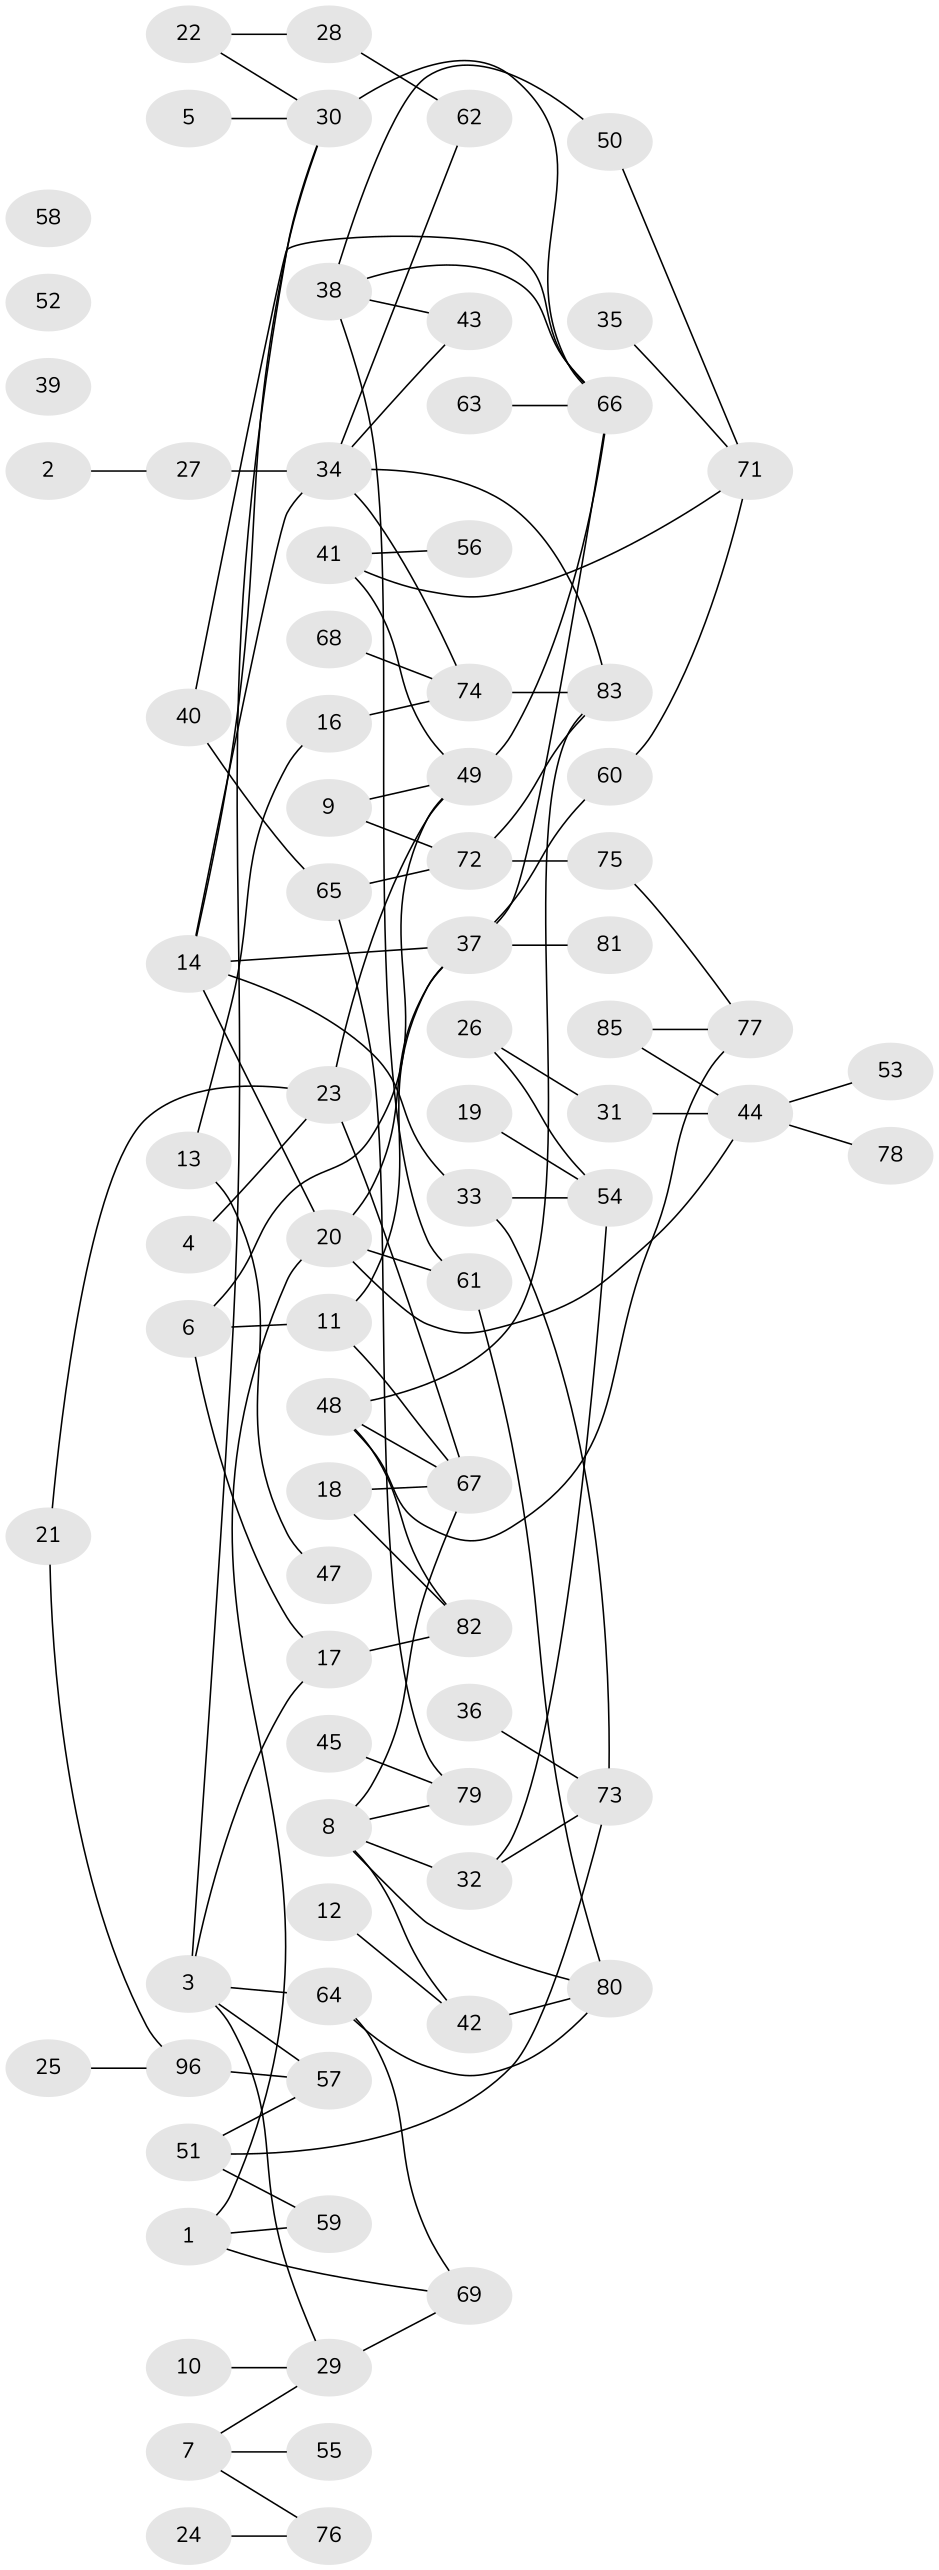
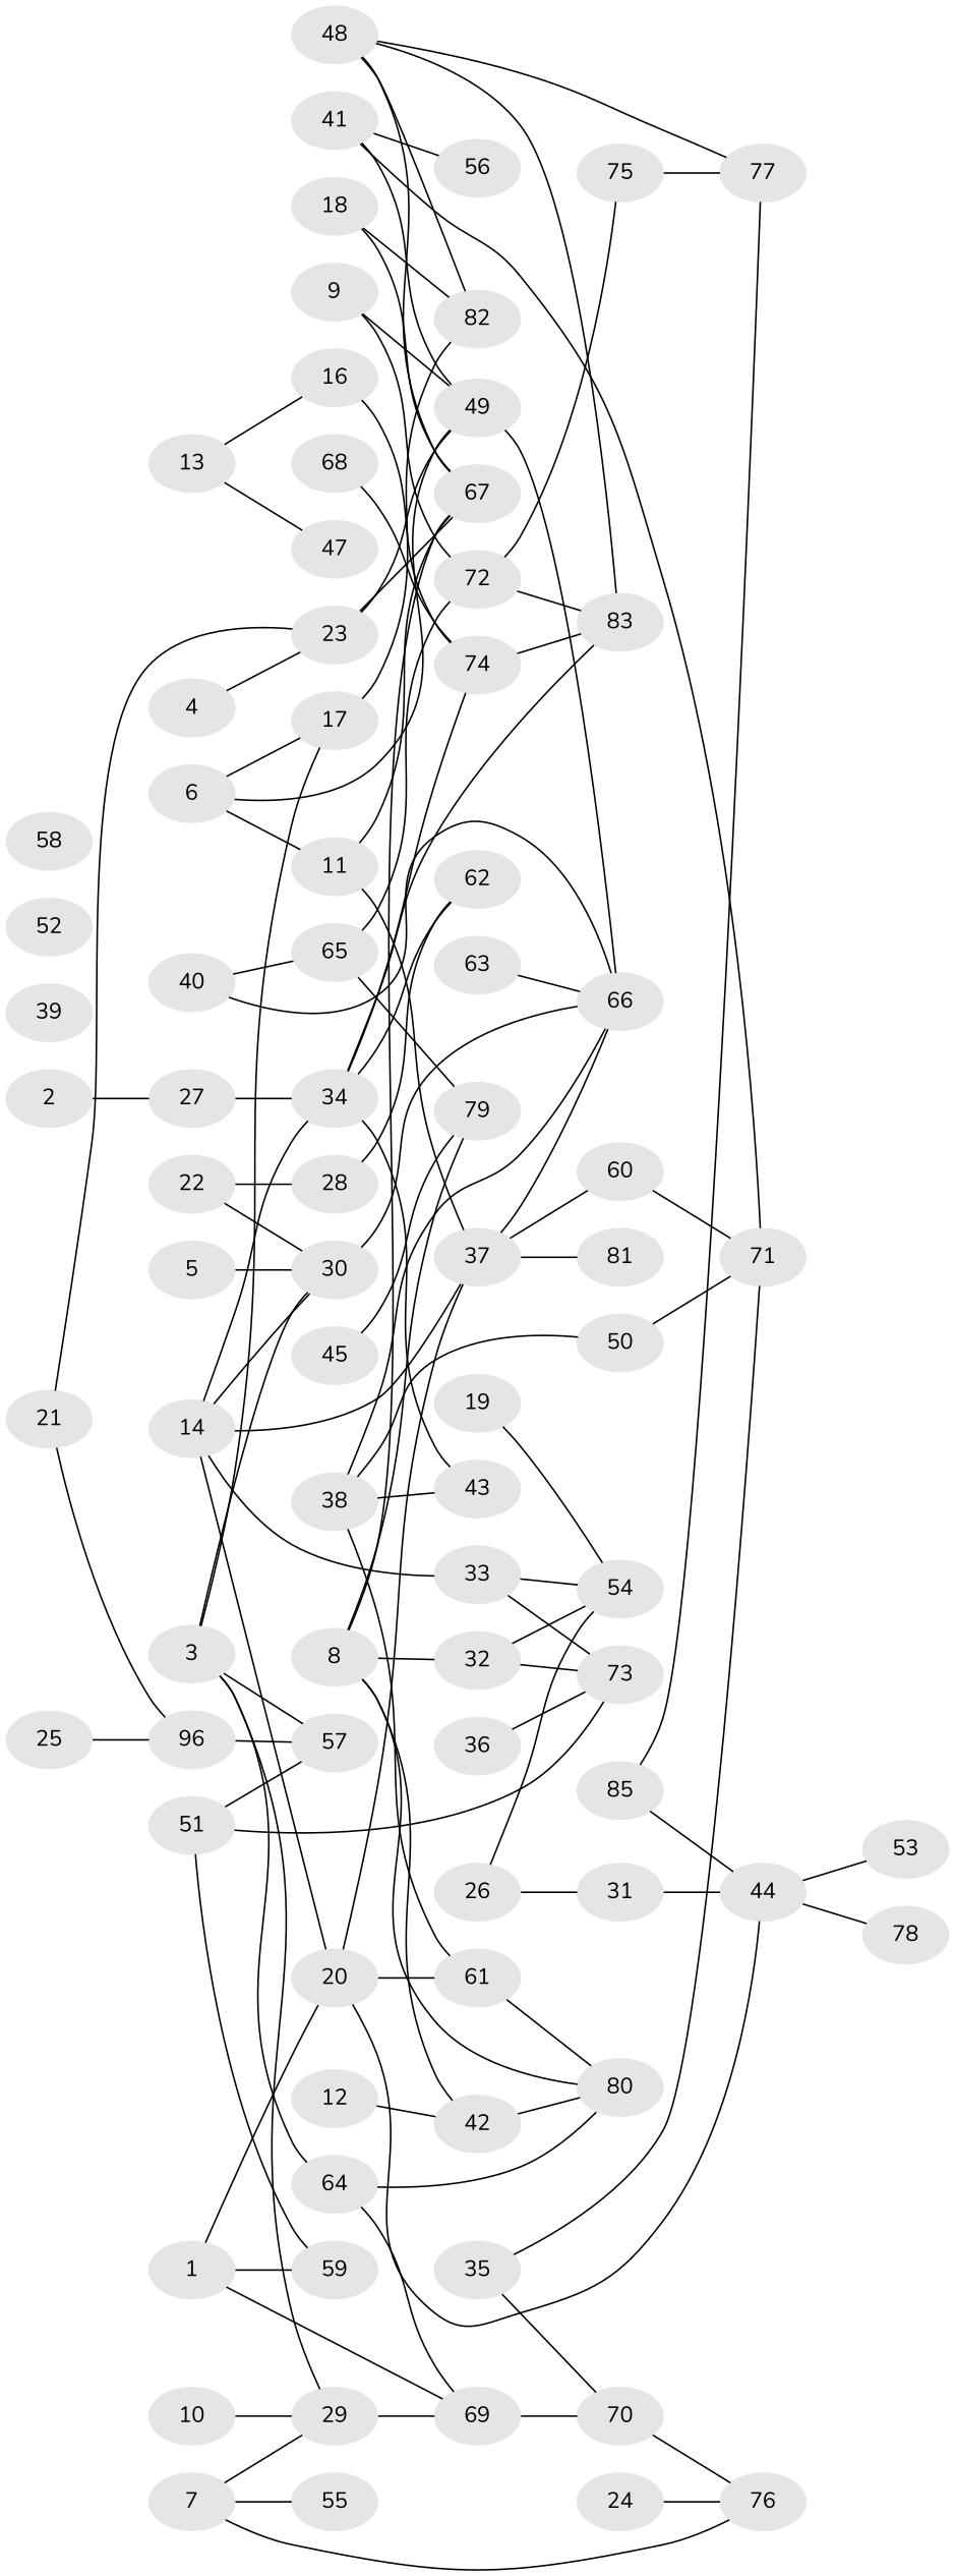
  graph {
    fontname=Nunito
    rankdir=LR
    node [color=gray90 fontname=Nunito style=filled]
    edge [fontname=Nunito]
    1
    20
    59
    69
    37
    44
    61
+   70
    2
    27
    34
    3
    17
    29
    30
    57
    64
    82
    66
    80
    4
    23
    49
    67
    5
    6
    11
    7
    55
    76
    8
    32
    42
    79
    54
    73
    9
    72
    83
    75
    10
    60
    81
    12
    13
    16
    47
    74
    14
    33
    62
    43
    n53 [label=85]
    77
    53
    78
    18
    19
    21
    n60 [label=96]
    22
    28
    24
    25
    26
    31
    35
    71
    36
    38
    50
    39
    40
    65
    41
    56
    45
    48
    51
    52
    58
    63
    68
    1 -- 20
    1 -- 59
    1 -- 69
    20 -- 37
    20 -- 44
    20 -- 61
+   69 -- 70
    37 -- 66
    37 -- 60
    37 -- 81
    44 -- 53
    44 -- 78
    61 -- 80
+   70 -- 76
    2 -- 27
    27 -- 34
    34 -- 83
    34 -- 74
    34 -- 62
    34 -- 43
    3 -- 17
    3 -- 29
    3 -- 30
    3 -- 57
    3 -- 64
    17 -- 82
    29 -- 69
    30 -- 66
    64 -- 69
    64 -- 80
    4 -- 23
    23 -- 49
    23 -- 67
    49 -- 66
    5 -- 30
    6 -- 17
    6 -- 49
    6 -- 11
    11 -- 37
    11 -- 67
    7 -- 29
    7 -- 55
    7 -- 76
    8 -- 80
    8 -- 67
    8 -- 32
    8 -- 42
    8 -- 79
    32 -- 54
    32 -- 73
    42 -- 80
    9 -- 49
    9 -- 72
    72 -- 83
    72 -- 75
    75 -- 77
    10 -- 29
    60 -- 71
    12 -- 42
    13 -- 16
    13 -- 47
    16 -- 74
    74 -- 83
    14 -- 20
    14 -- 37
    14 -- 34
    14 -- 30
    14 -- 33
    33 -- 54
    33 -- 73
    n53 -- 44
    n53 -- 77
    18 -- 82
    18 -- 67
    19 -- 54
    21 -- 23
    21 -- n60
    n60 -- 57
    22 -- 30
    22 -- 28
    28 -- 62
    24 -- 76
    25 -- n60
    26 -- 54
    26 -- 31
    31 -- 44
+   35 -- 70
    35 -- 71
    36 -- 73
    38 -- 61
    38 -- 66
    38 -- 43
    38 -- 50
    50 -- 71
    40 -- 66
    40 -- 65
    65 -- 79
    65 -- 72
    41 -- 49
    41 -- 71
    41 -- 56
    45 -- 79
    48 -- 82
    48 -- 67
    48 -- 83
    48 -- 77
    51 -- 59
    51 -- 57
    51 -- 73
    63 -- 66
    68 -- 74
  }
